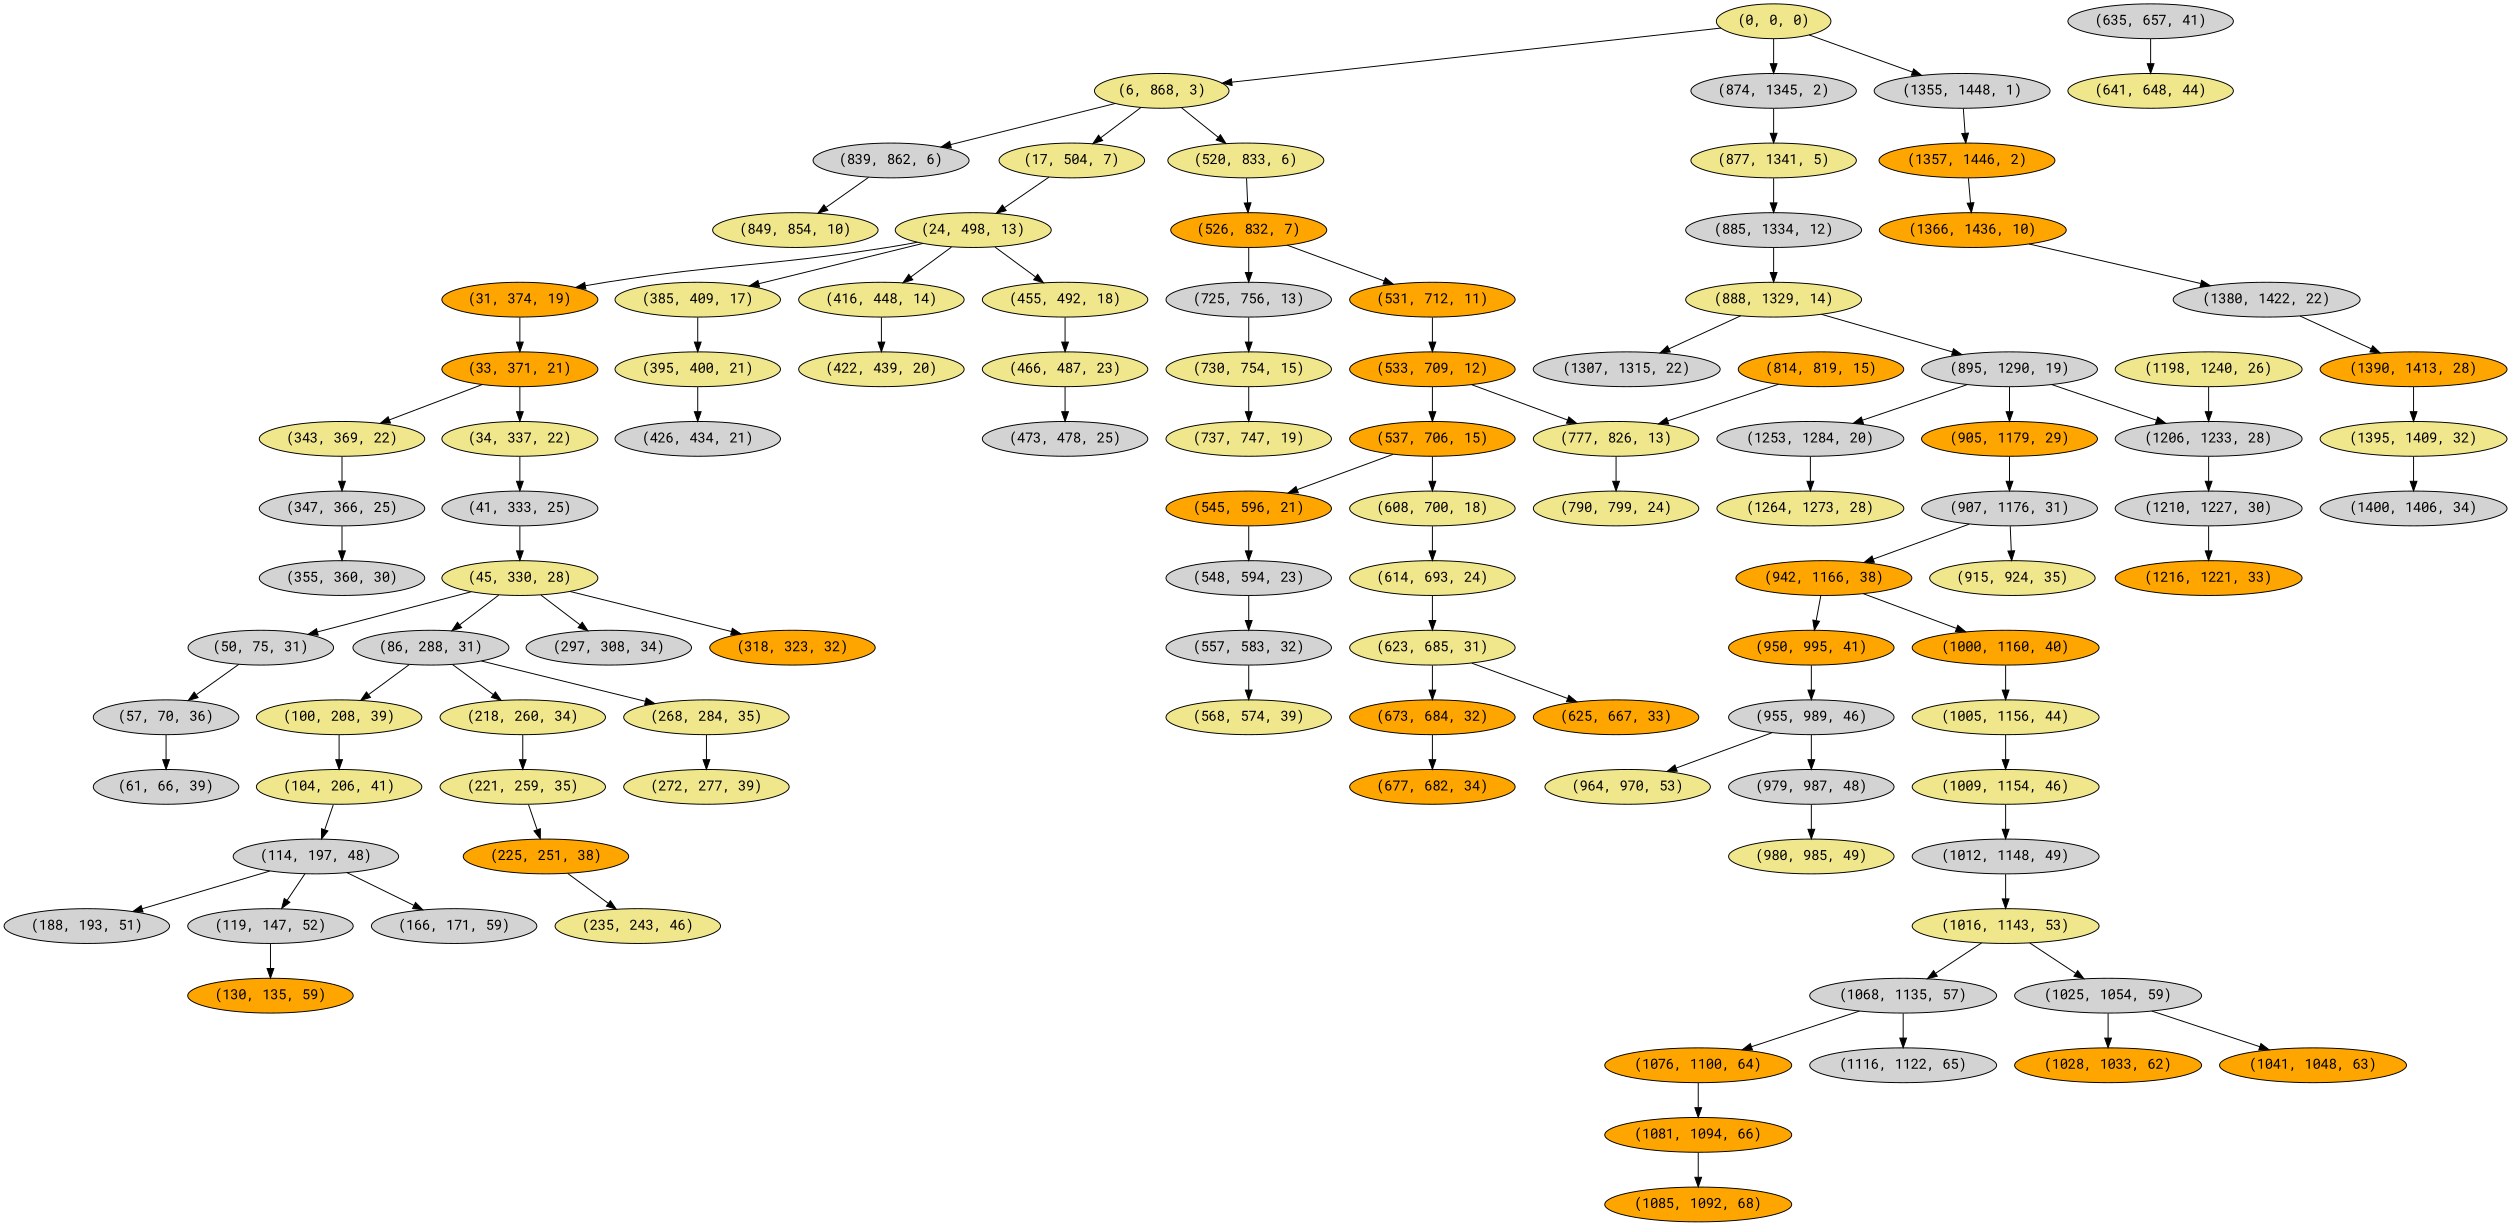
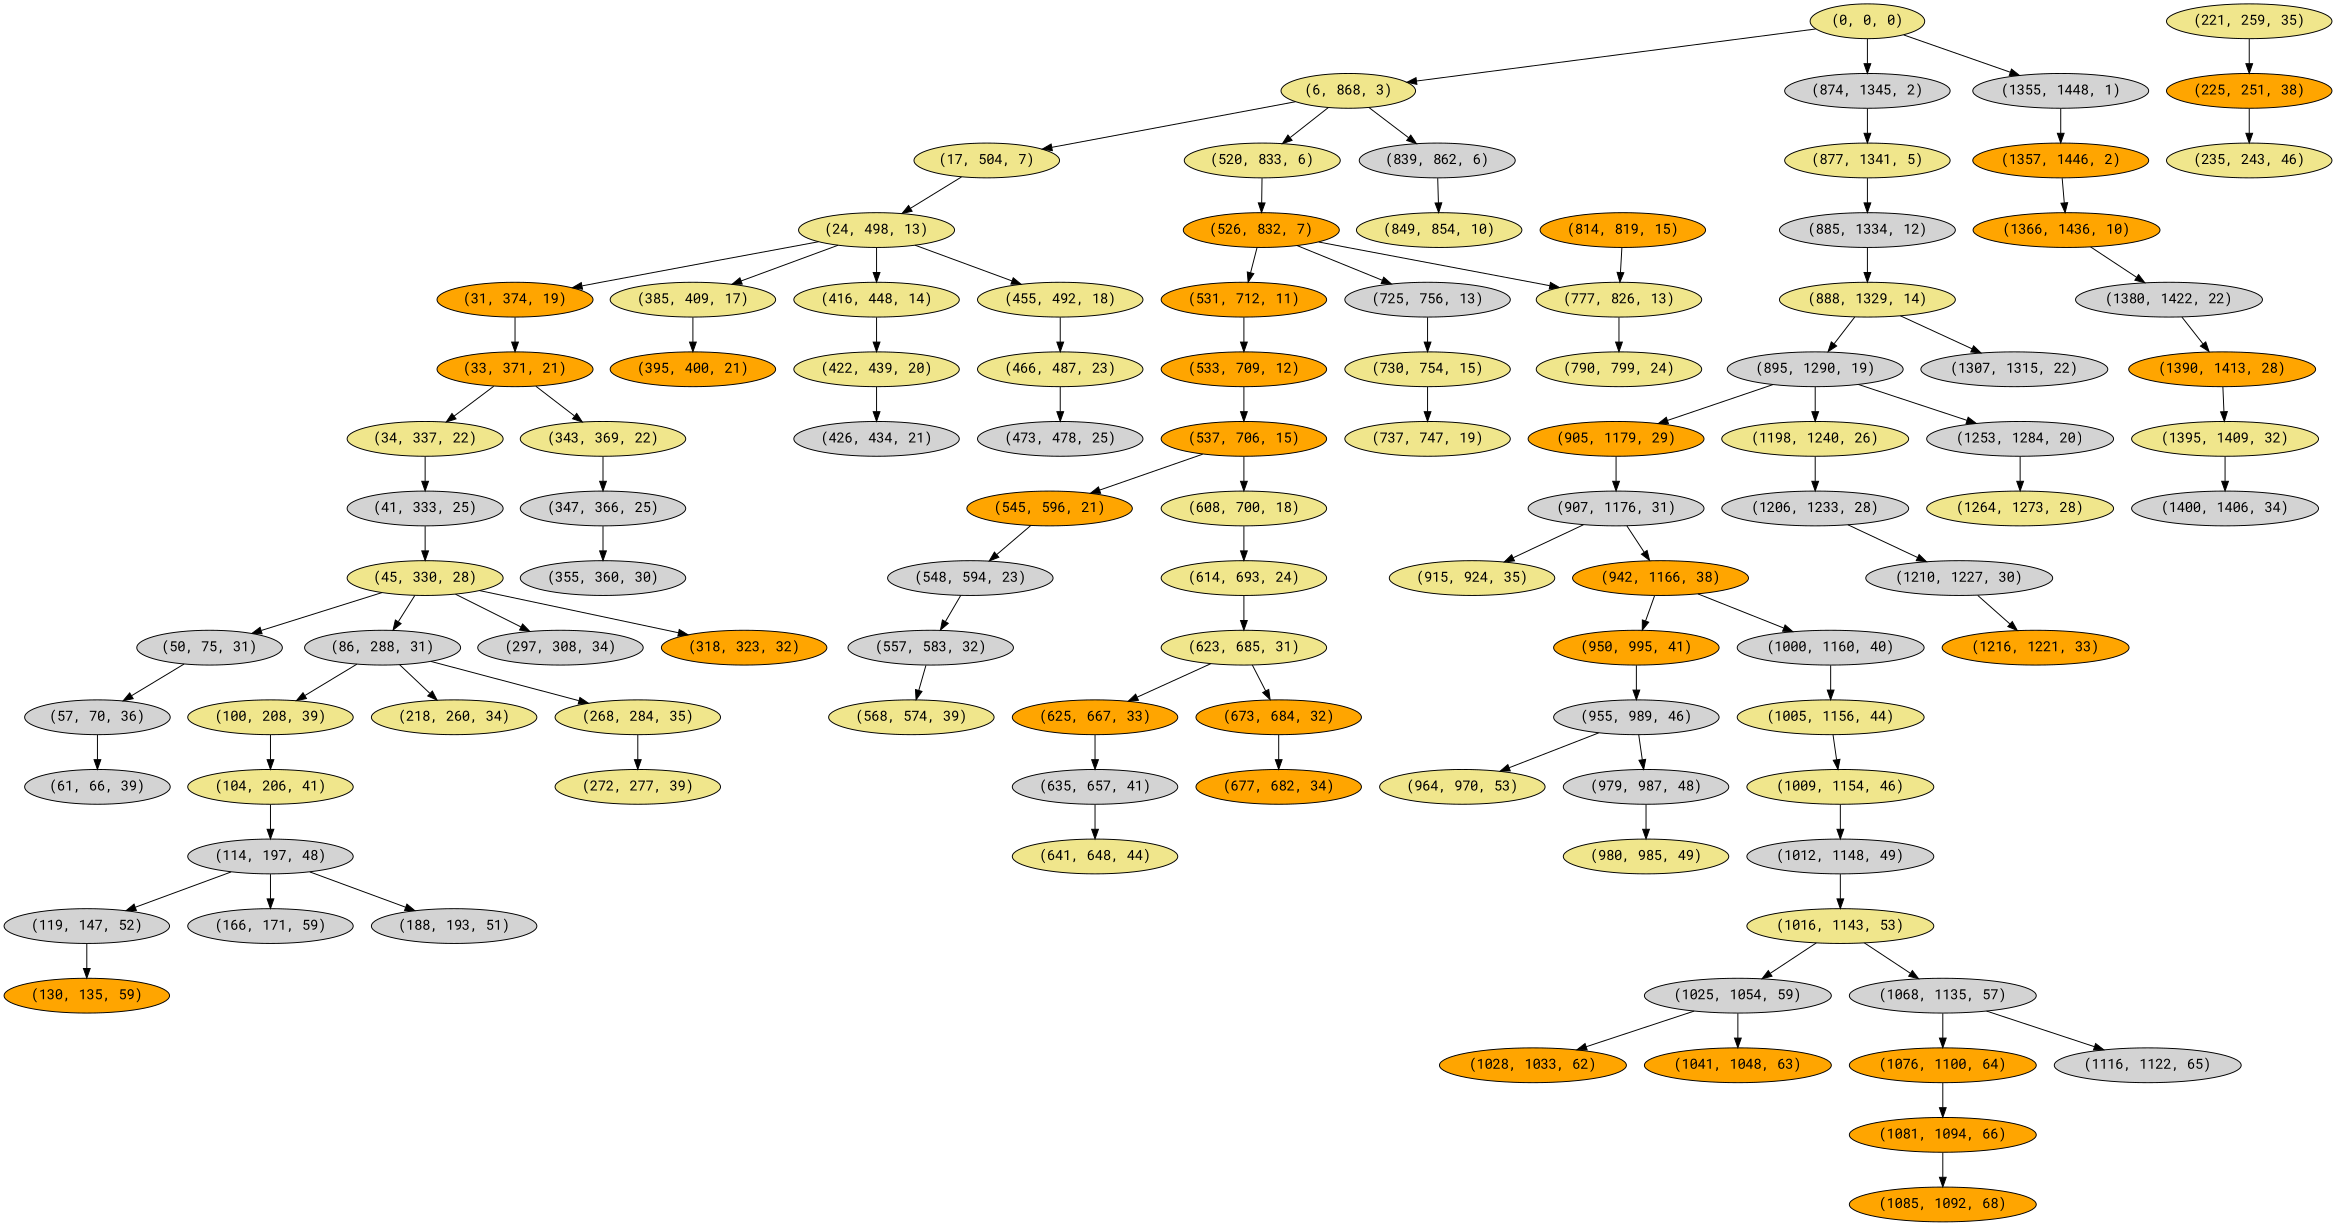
  digraph {
    fontname="Roboto Mono"
    node [fillcolor=khaki fontname="Roboto Mono" style=filled]
    edge [fontname="Roboto Mono"]
    "(0, 0, 0)"
    "(6, 868, 3)"
    "(874, 1345, 2)" [fillcolor=lightgrey]
    "(1355, 1448, 1)" [fillcolor=lightgrey]
    "(17, 504, 7)"
    "(520, 833, 6)"
    "(839, 862, 6)" [fillcolor=lightgrey]
    "(877, 1341, 5)"
    "(1357, 1446, 2)" [fillcolor=orange]
    "(24, 498, 13)"
    "(526, 832, 7)" [fillcolor=orange]
    "(849, 854, 10)"
    "(31, 374, 19)" [fillcolor=orange]
    "(385, 409, 17)"
    "(416, 448, 14)"
    "(455, 492, 18)"
    "(33, 371, 21)" [fillcolor=orange]
-   "(395, 400, 21)"
+   "(395, 400, 21)" [fillcolor=orange]
    "(422, 439, 20)"
    "(466, 487, 23)"
    "(34, 337, 22)"
    "(343, 369, 22)"
    "(41, 333, 25)" [fillcolor=lightgrey]
    "(347, 366, 25)" [fillcolor=lightgrey]
    "(45, 330, 28)"
    "(50, 75, 31)" [fillcolor=lightgrey]
    "(86, 288, 31)" [fillcolor=lightgrey]
    "(297, 308, 34)" [fillcolor=lightgrey]
    "(318, 323, 32)" [fillcolor=orange]
    "(57, 70, 36)" [fillcolor=lightgrey]
    "(100, 208, 39)"
    "(218, 260, 34)"
    "(268, 284, 35)"
    "(61, 66, 39)" [fillcolor=lightgrey]
    "(104, 206, 41)"
    "(221, 259, 35)"
    "(272, 277, 39)"
    "(114, 197, 48)" [fillcolor=lightgrey]
    "(119, 147, 52)" [fillcolor=lightgrey]
    "(166, 171, 59)" [fillcolor=lightgrey]
    "(188, 193, 51)" [fillcolor=lightgrey]
    "(130, 135, 59)" [fillcolor=orange]
    "(225, 251, 38)" [fillcolor=orange]
    "(235, 243, 46)"
    "(355, 360, 30)" [fillcolor=lightgrey]
    "(426, 434, 21)" [fillcolor=lightgrey]
    "(473, 478, 25)" [fillcolor=lightgrey]
    "(531, 712, 11)" [fillcolor=orange]
    "(725, 756, 13)" [fillcolor=lightgrey]
    "(777, 826, 13)"
    "(533, 709, 12)" [fillcolor=orange]
    "(730, 754, 15)"
    "(790, 799, 24)"
    "(537, 706, 15)" [fillcolor=orange]
    "(545, 596, 21)" [fillcolor=orange]
    "(608, 700, 18)"
    "(548, 594, 23)" [fillcolor=lightgrey]
    "(614, 693, 24)"
    "(557, 583, 32)" [fillcolor=lightgrey]
    "(568, 574, 39)"
    "(623, 685, 31)"
    "(625, 667, 33)" [fillcolor=orange]
    "(673, 684, 32)" [fillcolor=orange]
    "(635, 657, 41)" [fillcolor=lightgrey]
    "(677, 682, 34)" [fillcolor=orange]
    "(641, 648, 44)"
    "(737, 747, 19)"
    "(814, 819, 15)" [fillcolor=orange]
    "(885, 1334, 12)" [fillcolor=lightgrey]
    "(888, 1329, 14)"
    "(895, 1290, 19)" [fillcolor=lightgrey]
    "(1307, 1315, 22)" [fillcolor=lightgrey]
    "(905, 1179, 29)" [fillcolor=orange]
    "(1198, 1240, 26)"
    "(1253, 1284, 20)" [fillcolor=lightgrey]
    "(907, 1176, 31)" [fillcolor=lightgrey]
    "(1206, 1233, 28)" [fillcolor=lightgrey]
    "(1264, 1273, 28)"
    "(915, 924, 35)"
    "(942, 1166, 38)" [fillcolor=orange]
    "(950, 995, 41)" [fillcolor=orange]
-   "(1000, 1160, 40)" [fillcolor=orange]
+   "(1000, 1160, 40)" [fillcolor=lightgrey]
    "(955, 989, 46)" [fillcolor=lightgrey]
    "(1005, 1156, 44)"
    "(964, 970, 53)"
    "(979, 987, 48)" [fillcolor=lightgrey]
    "(980, 985, 49)"
    "(1009, 1154, 46)"
    "(1012, 1148, 49)" [fillcolor=lightgrey]
    "(1016, 1143, 53)"
    "(1025, 1054, 59)" [fillcolor=lightgrey]
    "(1068, 1135, 57)" [fillcolor=lightgrey]
    "(1028, 1033, 62)" [fillcolor=orange]
    "(1041, 1048, 63)" [fillcolor=orange]
    "(1076, 1100, 64)" [fillcolor=orange]
    "(1116, 1122, 65)" [fillcolor=lightgrey]
    "(1081, 1094, 66)" [fillcolor=orange]
    "(1085, 1092, 68)" [fillcolor=orange]
    "(1210, 1227, 30)" [fillcolor=lightgrey]
    "(1216, 1221, 33)" [fillcolor=orange]
    "(1366, 1436, 10)" [fillcolor=orange]
    "(1380, 1422, 22)" [fillcolor=lightgrey]
    "(1390, 1413, 28)" [fillcolor=orange]
    "(1395, 1409, 32)"
    "(1400, 1406, 34)" [fillcolor=lightgrey]
    "(0, 0, 0)" -> "(6, 868, 3)"
    "(0, 0, 0)" -> "(874, 1345, 2)"
    "(0, 0, 0)" -> "(1355, 1448, 1)"
    "(6, 868, 3)" -> "(17, 504, 7)"
    "(6, 868, 3)" -> "(520, 833, 6)"
    "(6, 868, 3)" -> "(839, 862, 6)"
    "(874, 1345, 2)" -> "(877, 1341, 5)"
    "(1355, 1448, 1)" -> "(1357, 1446, 2)"
    "(17, 504, 7)" -> "(24, 498, 13)"
    "(520, 833, 6)" -> "(526, 832, 7)"
    "(839, 862, 6)" -> "(849, 854, 10)"
    "(877, 1341, 5)" -> "(885, 1334, 12)"
    "(1357, 1446, 2)" -> "(1366, 1436, 10)"
    "(24, 498, 13)" -> "(31, 374, 19)"
    "(24, 498, 13)" -> "(385, 409, 17)"
    "(24, 498, 13)" -> "(416, 448, 14)"
    "(24, 498, 13)" -> "(455, 492, 18)"
    "(526, 832, 7)" -> "(531, 712, 11)"
    "(526, 832, 7)" -> "(725, 756, 13)"
-   "(533, 709, 12)" -> "(777, 826, 13)"
+   "(526, 832, 7)" -> "(777, 826, 13)"
    "(31, 374, 19)" -> "(33, 371, 21)"
    "(385, 409, 17)" -> "(395, 400, 21)"
    "(416, 448, 14)" -> "(422, 439, 20)"
    "(455, 492, 18)" -> "(466, 487, 23)"
    "(33, 371, 21)" -> "(34, 337, 22)"
    "(33, 371, 21)" -> "(343, 369, 22)"
-   "(395, 400, 21)" -> "(426, 434, 21)"
+   "(422, 439, 20)" -> "(426, 434, 21)"
    "(466, 487, 23)" -> "(473, 478, 25)"
    "(34, 337, 22)" -> "(41, 333, 25)"
    "(343, 369, 22)" -> "(347, 366, 25)"
    "(41, 333, 25)" -> "(45, 330, 28)"
    "(347, 366, 25)" -> "(355, 360, 30)"
    "(45, 330, 28)" -> "(50, 75, 31)"
    "(45, 330, 28)" -> "(86, 288, 31)"
    "(45, 330, 28)" -> "(297, 308, 34)"
    "(45, 330, 28)" -> "(318, 323, 32)"
    "(50, 75, 31)" -> "(57, 70, 36)"
    "(86, 288, 31)" -> "(100, 208, 39)"
    "(86, 288, 31)" -> "(218, 260, 34)"
    "(86, 288, 31)" -> "(268, 284, 35)"
    "(57, 70, 36)" -> "(61, 66, 39)"
    "(100, 208, 39)" -> "(104, 206, 41)"
-   "(218, 260, 34)" -> "(221, 259, 35)"
    "(268, 284, 35)" -> "(272, 277, 39)"
    "(104, 206, 41)" -> "(114, 197, 48)"
    "(221, 259, 35)" -> "(225, 251, 38)"
    "(114, 197, 48)" -> "(119, 147, 52)"
    "(114, 197, 48)" -> "(166, 171, 59)"
    "(114, 197, 48)" -> "(188, 193, 51)"
    "(119, 147, 52)" -> "(130, 135, 59)"
    "(225, 251, 38)" -> "(235, 243, 46)"
    "(531, 712, 11)" -> "(533, 709, 12)"
    "(725, 756, 13)" -> "(730, 754, 15)"
    "(777, 826, 13)" -> "(790, 799, 24)"
    "(533, 709, 12)" -> "(537, 706, 15)"
    "(730, 754, 15)" -> "(737, 747, 19)"
    "(537, 706, 15)" -> "(545, 596, 21)"
    "(537, 706, 15)" -> "(608, 700, 18)"
    "(545, 596, 21)" -> "(548, 594, 23)"
    "(608, 700, 18)" -> "(614, 693, 24)"
    "(548, 594, 23)" -> "(557, 583, 32)"
    "(614, 693, 24)" -> "(623, 685, 31)"
    "(557, 583, 32)" -> "(568, 574, 39)"
    "(623, 685, 31)" -> "(625, 667, 33)"
    "(623, 685, 31)" -> "(673, 684, 32)"
+   "(625, 667, 33)" -> "(635, 657, 41)"
    "(673, 684, 32)" -> "(677, 682, 34)"
    "(635, 657, 41)" -> "(641, 648, 44)"
    "(814, 819, 15)" -> "(777, 826, 13)"
    "(885, 1334, 12)" -> "(888, 1329, 14)"
    "(888, 1329, 14)" -> "(895, 1290, 19)"
    "(888, 1329, 14)" -> "(1307, 1315, 22)"
    "(895, 1290, 19)" -> "(905, 1179, 29)"
-   "(895, 1290, 19)" -> "(1206, 1233, 28)"
+   "(895, 1290, 19)" -> "(1198, 1240, 26)"
    "(895, 1290, 19)" -> "(1253, 1284, 20)"
    "(905, 1179, 29)" -> "(907, 1176, 31)"
    "(1198, 1240, 26)" -> "(1206, 1233, 28)"
    "(1253, 1284, 20)" -> "(1264, 1273, 28)"
    "(907, 1176, 31)" -> "(915, 924, 35)"
    "(907, 1176, 31)" -> "(942, 1166, 38)"
    "(1206, 1233, 28)" -> "(1210, 1227, 30)"
    "(942, 1166, 38)" -> "(950, 995, 41)"
    "(942, 1166, 38)" -> "(1000, 1160, 40)"
    "(950, 995, 41)" -> "(955, 989, 46)"
    "(1000, 1160, 40)" -> "(1005, 1156, 44)"
    "(955, 989, 46)" -> "(964, 970, 53)"
    "(955, 989, 46)" -> "(979, 987, 48)"
    "(1005, 1156, 44)" -> "(1009, 1154, 46)"
    "(979, 987, 48)" -> "(980, 985, 49)"
    "(1009, 1154, 46)" -> "(1012, 1148, 49)"
    "(1012, 1148, 49)" -> "(1016, 1143, 53)"
    "(1016, 1143, 53)" -> "(1025, 1054, 59)"
    "(1016, 1143, 53)" -> "(1068, 1135, 57)"
    "(1025, 1054, 59)" -> "(1028, 1033, 62)"
    "(1025, 1054, 59)" -> "(1041, 1048, 63)"
    "(1068, 1135, 57)" -> "(1076, 1100, 64)"
    "(1068, 1135, 57)" -> "(1116, 1122, 65)"
    "(1076, 1100, 64)" -> "(1081, 1094, 66)"
    "(1081, 1094, 66)" -> "(1085, 1092, 68)"
    "(1210, 1227, 30)" -> "(1216, 1221, 33)"
    "(1366, 1436, 10)" -> "(1380, 1422, 22)"
    "(1380, 1422, 22)" -> "(1390, 1413, 28)"
    "(1390, 1413, 28)" -> "(1395, 1409, 32)"
    "(1395, 1409, 32)" -> "(1400, 1406, 34)"
  }
